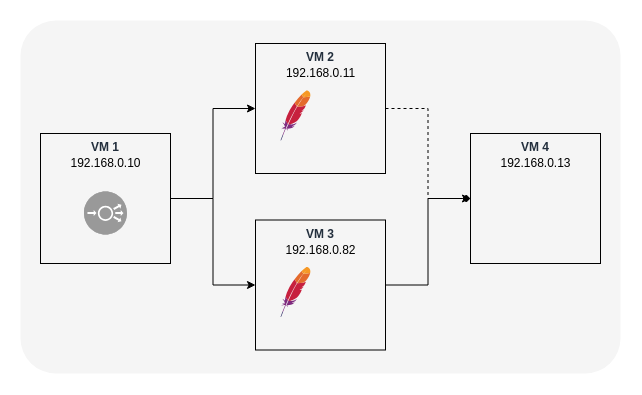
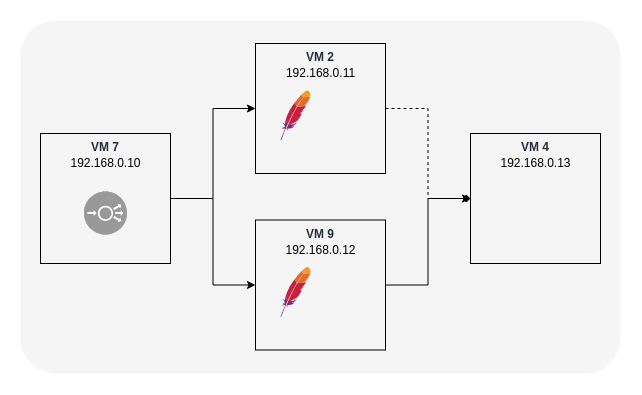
  <mxCell id="0" />
  <mxCell id="1" parent="0" />
  <mxCell id="2" value="" style="rounded=1;arcSize=10;dashed=1;fillColor=#f5f5f5;dashPattern=8 4;strokeWidth=2;fontColor=#333333;strokeColor=none;" vertex="1" parent="1"><mxGeometry x="20" y="20" width="600" height="353" as="geometry" /></mxCell>
  <mxCell id="3" value="VM 4" style="dashed=0;verticalAlign=top;fontStyle=1;fontColor=#232F3D;fillColor=none;" parent="1" vertex="1"><mxGeometry x="470" y="133" width="130" height="130" as="geometry" /></mxCell>
  <mxCell id="4" style="edgeStyle=orthogonalEdgeStyle;rounded=0;orthogonalLoop=1;jettySize=auto;html=1;entryX=0;entryY=0.5;entryDx=0;entryDy=0;endArrow=diamond;" parent="1" source="5" target="3" edge="1"><mxGeometry relative="1" as="geometry" /></mxCell>
- <mxCell id="5" value="VM 3" style="dashed=0;verticalAlign=top;fontStyle=1;fontColor=#232F3D;fillColor=none;" parent="1" vertex="1"><mxGeometry x="255" y="219.5" width="130" height="130" as="geometry" /></mxCell>
+ <mxCell id="5" value="VM 9" style="dashed=0;verticalAlign=top;fontStyle=1;fontColor=#232F3D;fillColor=none;" parent="1" vertex="1"><mxGeometry x="255" y="219.5" width="130" height="130" as="geometry" /></mxCell>
  <mxCell id="6" style="edgeStyle=orthogonalEdgeStyle;rounded=0;orthogonalLoop=1;jettySize=auto;html=1;entryX=0;entryY=0.5;entryDx=0;entryDy=0;dashed=1;" parent="1" source="7" target="3" edge="1"><mxGeometry relative="1" as="geometry" /></mxCell>
  <mxCell id="7" value="VM 2" style="dashed=0;verticalAlign=top;fontStyle=1;fontColor=#232F3D;fillColor=none;" parent="1" vertex="1"><mxGeometry x="255" y="43" width="130" height="130" as="geometry" /></mxCell>
  <mxCell id="8" style="edgeStyle=orthogonalEdgeStyle;rounded=0;orthogonalLoop=1;jettySize=auto;html=1;entryX=0;entryY=0.5;entryDx=0;entryDy=0;" parent="1" source="10" target="7" edge="1"><mxGeometry relative="1" as="geometry" /></mxCell>
  <mxCell id="9" style="edgeStyle=orthogonalEdgeStyle;rounded=0;orthogonalLoop=1;jettySize=auto;html=1;" parent="1" source="10" target="5" edge="1"><mxGeometry relative="1" as="geometry" /></mxCell>
- <mxCell id="10" value="VM 1" style="dashed=0;verticalAlign=top;fontStyle=1;fontColor=#232F3D;fillColor=none;" parent="1" vertex="1"><mxGeometry x="40" y="133" width="130" height="130" as="geometry" /></mxCell>
+ <mxCell id="10" value="VM 7" style="dashed=0;verticalAlign=top;fontStyle=1;fontColor=#232F3D;fillColor=none;" parent="1" vertex="1"><mxGeometry x="40" y="133" width="130" height="130" as="geometry" /></mxCell>
  <mxCell id="11" value="" style="dashed=0;outlineConnect=0;html=1;align=center;labelPosition=center;verticalLabelPosition=bottom;verticalAlign=top;shape=mxgraph.weblogos.apache" parent="1" vertex="1"><mxGeometry x="280" y="90" width="30" height="50" as="geometry" /></mxCell>
  <mxCell id="12" value="" style="shape=image;html=1;verticalAlign=top;verticalLabelPosition=bottom;labelBackgroundColor=#ffffff;imageAspect=0;aspect=fixed;image=https://cdn3.iconfinder.com/data/icons/logos-and-brands-adobe/512/256_Php-128.png" parent="1" vertex="1"><mxGeometry x="310" y="110" width="63" height="63" as="geometry" /></mxCell>
  <mxCell id="13" value="" style="shape=image;html=1;verticalAlign=top;verticalLabelPosition=bottom;labelBackgroundColor=#ffffff;imageAspect=0;aspect=fixed;image=https://cdn4.iconfinder.com/data/icons/logos-brands-5/24/mysql-128.png" parent="1" vertex="1"><mxGeometry x="501" y="178.5" width="68" height="68" as="geometry" /></mxCell>
  <mxCell id="14" value="" style="dashed=0;outlineConnect=0;html=1;align=center;labelPosition=center;verticalLabelPosition=bottom;verticalAlign=top;shape=mxgraph.weblogos.apache" parent="1" vertex="1"><mxGeometry x="280" y="266.5" width="30" height="50" as="geometry" /></mxCell>
  <mxCell id="15" value="" style="shape=image;html=1;verticalAlign=top;verticalLabelPosition=bottom;labelBackgroundColor=#ffffff;imageAspect=0;aspect=fixed;image=https://cdn3.iconfinder.com/data/icons/logos-and-brands-adobe/512/256_Php-128.png" parent="1" vertex="1"><mxGeometry x="310" y="286.5" width="63" height="63" as="geometry" /></mxCell>
  <mxCell id="16" value="192.168.0.10" style="text;html=1;align=center;verticalAlign=middle;resizable=0;points=[];autosize=1;" parent="1" vertex="1"><mxGeometry x="60" y="153" width="90" height="20" as="geometry" /></mxCell>
  <mxCell id="17" value="192.168.0.11" style="text;html=1;align=center;verticalAlign=middle;resizable=0;points=[];autosize=1;" parent="1" vertex="1"><mxGeometry x="280" y="63" width="80" height="20" as="geometry" /></mxCell>
- <mxCell id="18" value="192.168.0.82" style="text;html=1;align=center;verticalAlign=middle;resizable=0;points=[];autosize=1;" parent="1" vertex="1"><mxGeometry x="275" y="239.5" width="90" height="20" as="geometry" /></mxCell>
+ <mxCell id="18" value="192.168.0.12" style="text;html=1;align=center;verticalAlign=middle;resizable=0;points=[];autosize=1;" parent="1" vertex="1"><mxGeometry x="275" y="239.5" width="90" height="20" as="geometry" /></mxCell>
  <mxCell id="19" value="192.168.0.13" style="text;html=1;align=center;verticalAlign=middle;resizable=0;points=[];autosize=1;" parent="1" vertex="1"><mxGeometry x="490" y="153" width="90" height="20" as="geometry" /></mxCell>
  <mxCell id="20" value="" style="fillColor=#999999;verticalLabelPosition=bottom;html=1;strokeColor=#ffffff;verticalAlign=top;align=center;points=[[0.145,0.145,0],[0.5,0,0],[0.855,0.145,0],[1,0.5,0],[0.855,0.855,0],[0.5,1,0],[0.145,0.855,0],[0,0.5,0]];pointerEvents=1;shape=mxgraph.cisco_safe.compositeIcon;bgIcon=ellipse;resIcon=mxgraph.cisco_safe.capability.load_balancer;" vertex="1" parent="1"><mxGeometry x="83.5" y="191" width="43" height="43" as="geometry" /></mxCell>
